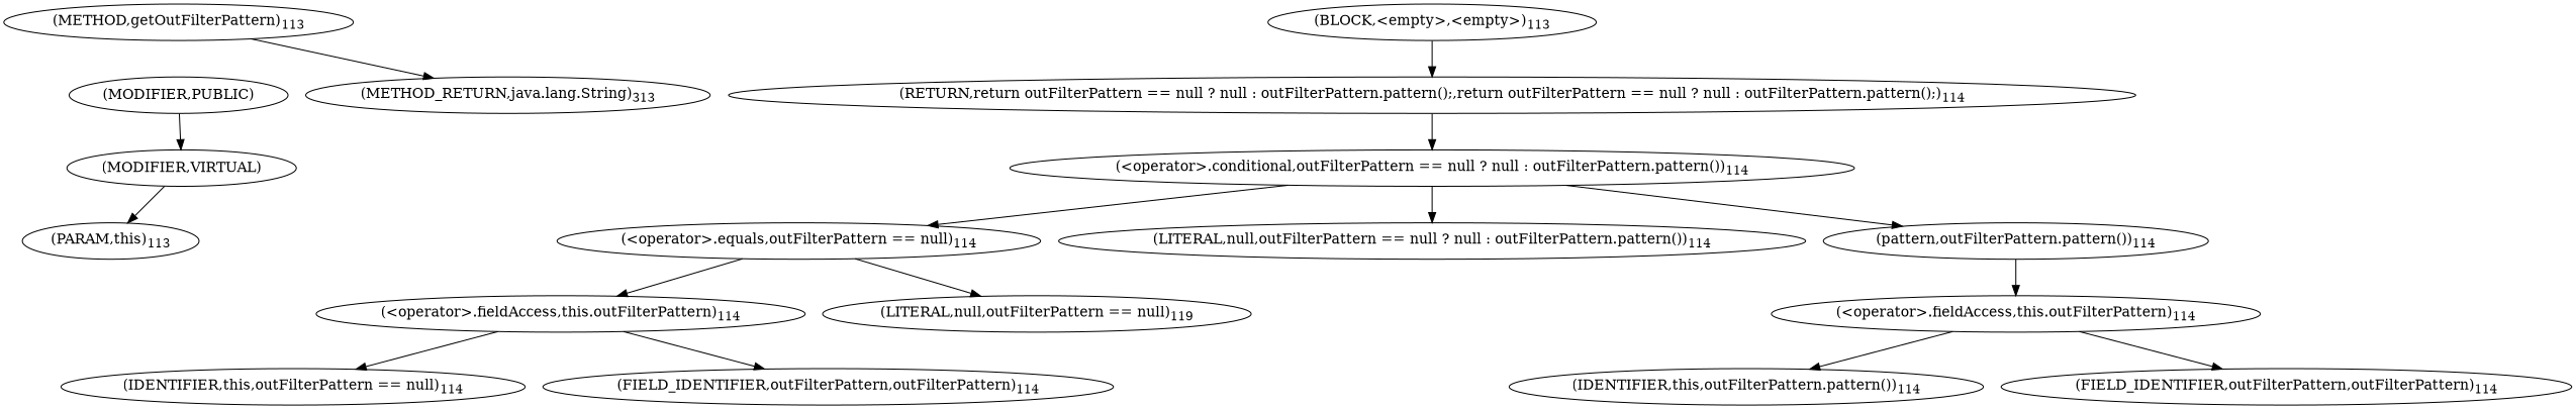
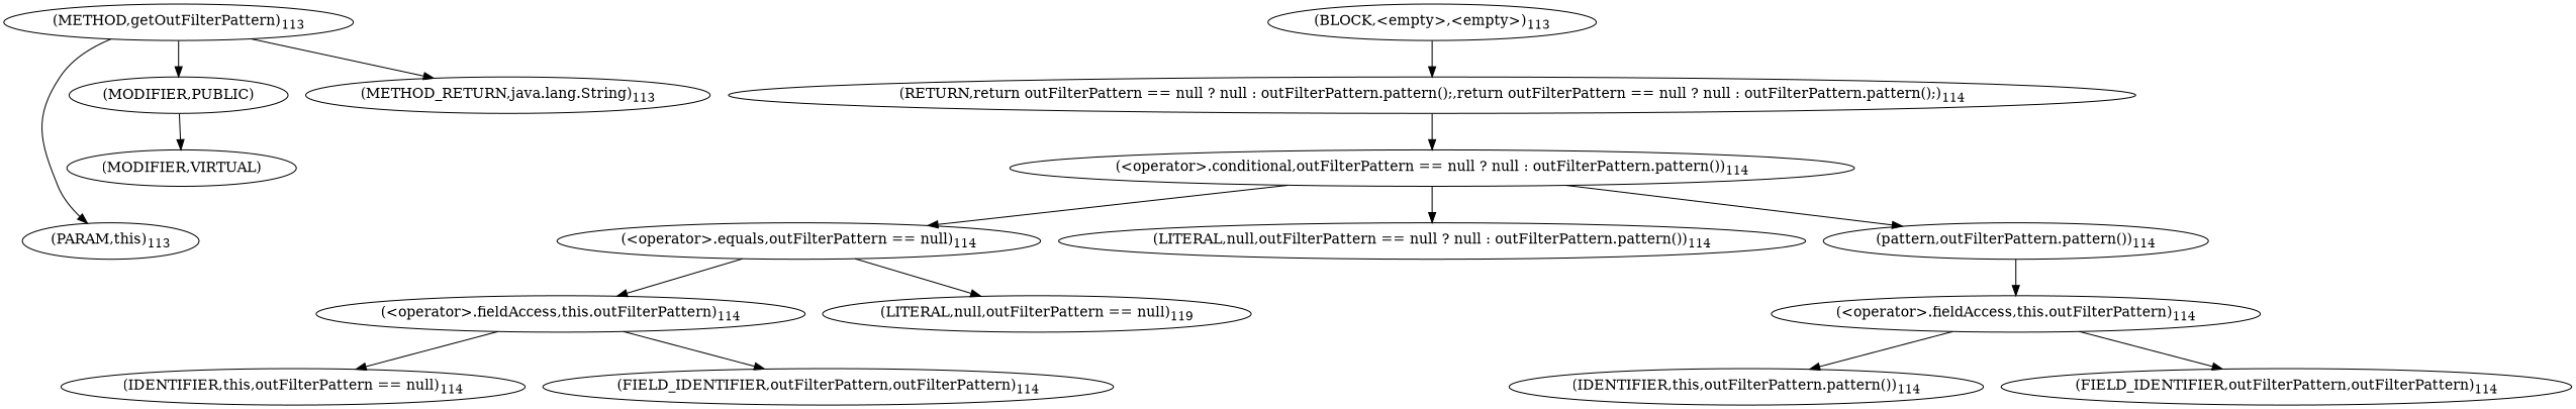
  digraph {
    n1 [label=<(METHOD,getOutFilterPattern)<SUB>113</SUB>>]
    n2 [label=<(PARAM,this)<SUB>113</SUB>>]
    n3 [label=<(MODIFIER,PUBLIC)>]
-   n4 [label=<(METHOD_RETURN,java.lang.String)<SUB>313</SUB>>]
+   n4 [label=<(METHOD_RETURN,java.lang.String)<SUB>113</SUB>>]
    n5 [label=<(BLOCK,&lt;empty&gt;,&lt;empty&gt;)<SUB>113</SUB>>]
    n6 [label=<(RETURN,return outFilterPattern == null ? null : outFilterPattern.pattern();,return outFilterPattern == null ? null : outFilterPattern.pattern();)<SUB>114</SUB>>]
    n7 [label=<(MODIFIER,VIRTUAL)>]
    n8 [label=<(&lt;operator&gt;.conditional,outFilterPattern == null ? null : outFilterPattern.pattern())<SUB>114</SUB>>]
    n9 [label=<(&lt;operator&gt;.equals,outFilterPattern == null)<SUB>114</SUB>>]
    n10 [label=<(LITERAL,null,outFilterPattern == null ? null : outFilterPattern.pattern())<SUB>114</SUB>>]
    n11 [label=<(pattern,outFilterPattern.pattern())<SUB>114</SUB>>]
    n12 [label=<(&lt;operator&gt;.fieldAccess,this.outFilterPattern)<SUB>114</SUB>>]
    n13 [label=<(LITERAL,null,outFilterPattern == null)<SUB>119</SUB>>]
    n14 [label=<(&lt;operator&gt;.fieldAccess,this.outFilterPattern)<SUB>114</SUB>>]
    n15 [label=<(IDENTIFIER,this,outFilterPattern == null)<SUB>114</SUB>>]
    n16 [label=<(FIELD_IDENTIFIER,outFilterPattern,outFilterPattern)<SUB>114</SUB>>]
    n17 [label=<(IDENTIFIER,this,outFilterPattern.pattern())<SUB>114</SUB>>]
    n18 [label=<(FIELD_IDENTIFIER,outFilterPattern,outFilterPattern)<SUB>114</SUB>>]
-   n7 -> n2
+   n1 -> n2
+   n1 -> n3
    n1 -> n4
    n3 -> n7
    n5 -> n6
    n6 -> n8
    n8 -> n9
    n8 -> n10
    n8 -> n11
    n9 -> n12
    n9 -> n13
    n11 -> n14
    n12 -> n15
    n12 -> n16
    n14 -> n17
    n14 -> n18
  }
